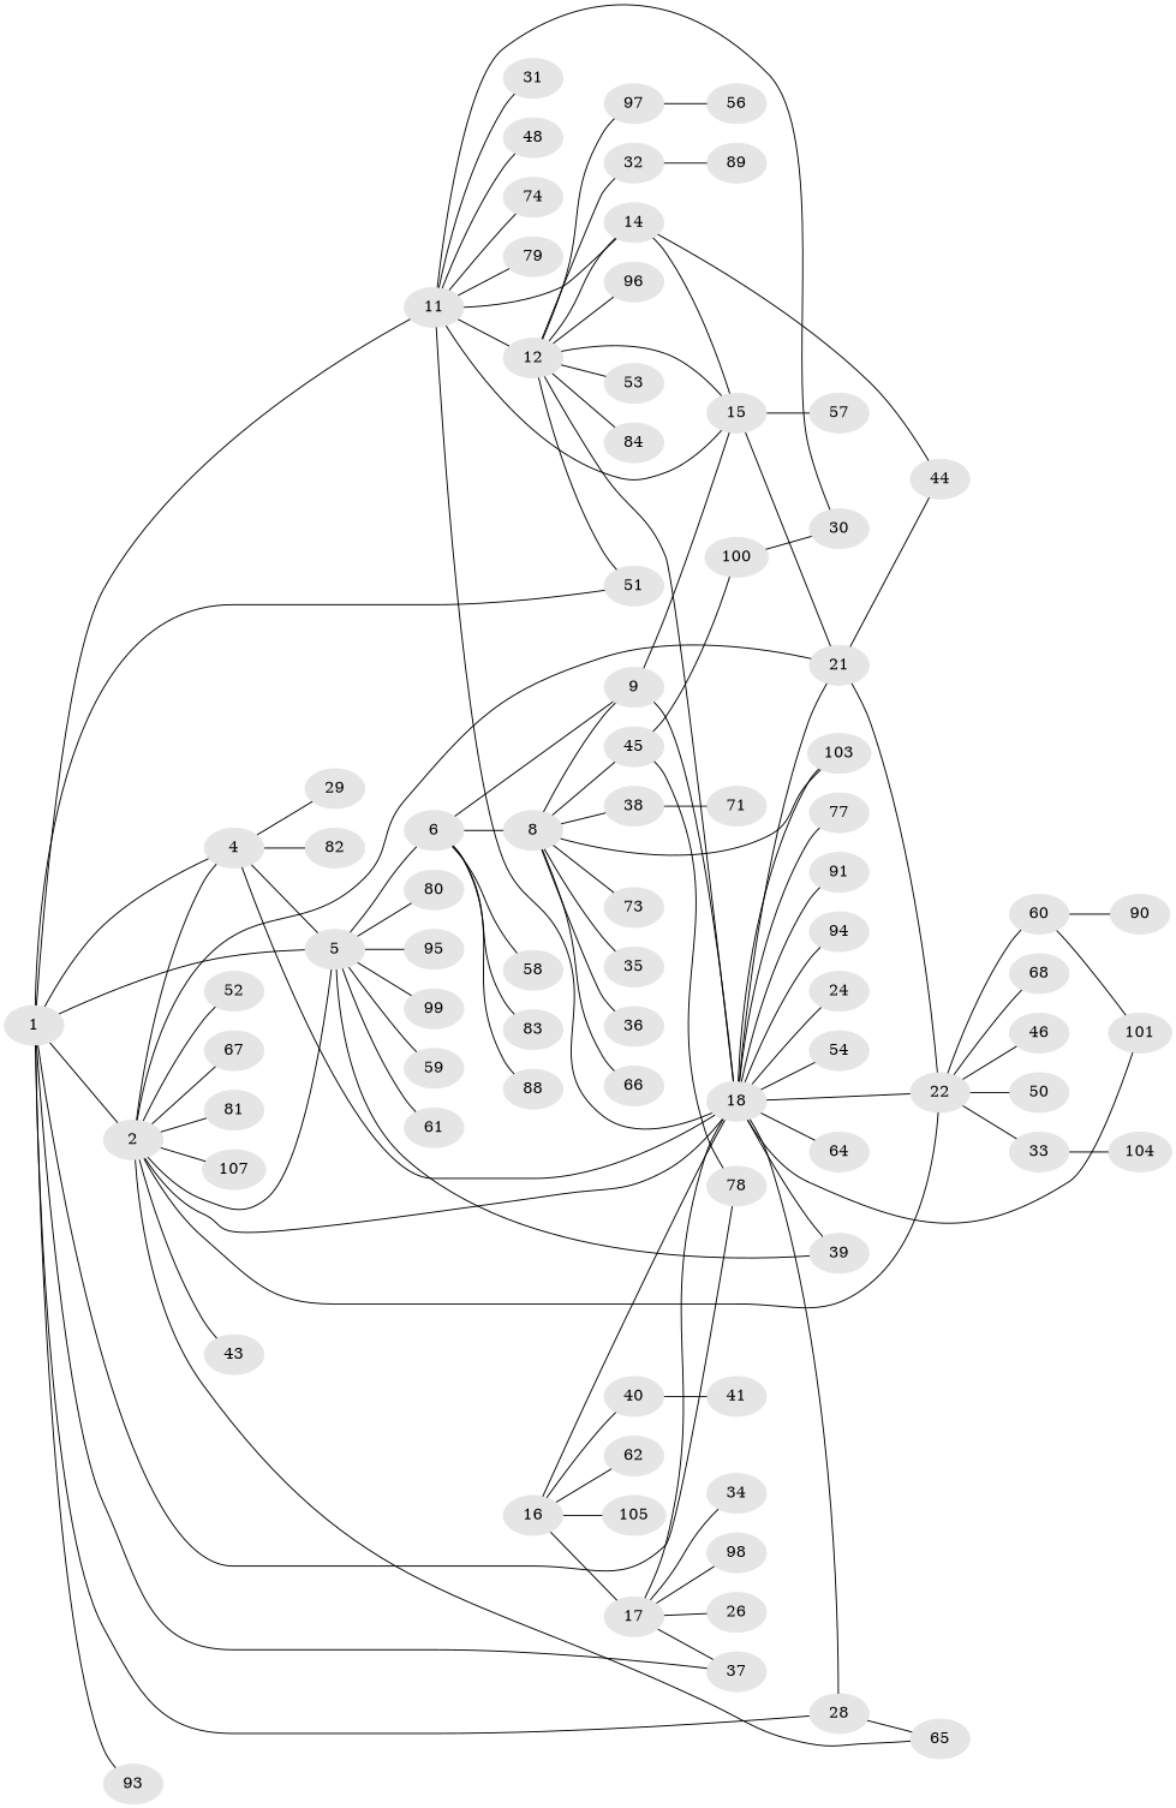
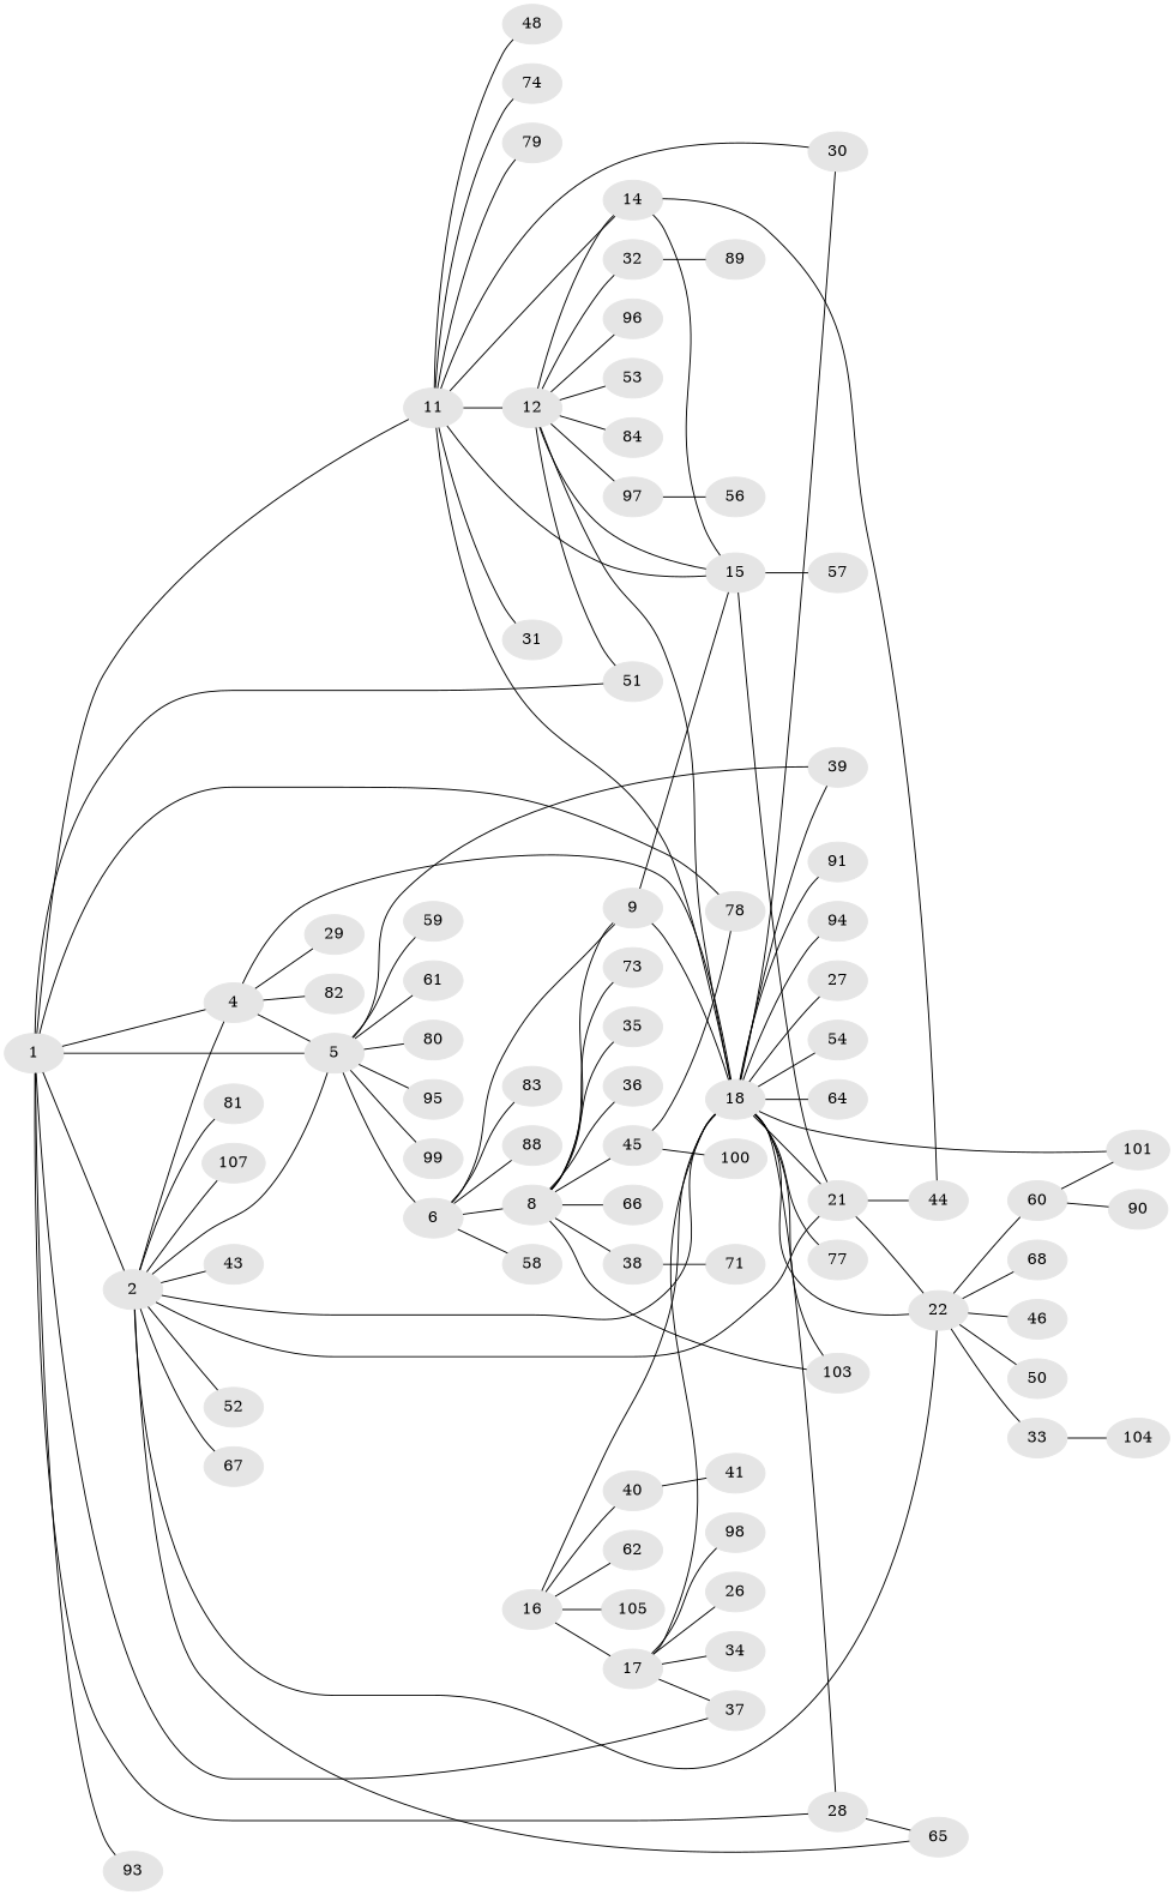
  graph {
    rankdir=LR
    node [color=gray90 style=filled]
    1 [super="+3"]
    2 [super="+23"]
    4 [super="+55"]
    5 [super="+106"]
    11 [super="+33"]
    28
    37
    51
    78
    93
    18 [super="+25"]
    21 [super="+70"]
    22 [super="+24"]
    43
    52
    65 [super="+87"]
    67
    81
    107
    29 [super="+69"]
    82
    6 [super="+7"]
    39
    59 [super="+108"]
    61
    80
    95
    99
    15 [super="+42"]
    12 [super="+13"]
    14
    30
    31
    48
    74
    79
    103
-   27 [label=24]
+   27
    54
    64
    77
    91
    94
    101
    44 [super="+49"]
    46
    50
    60 [super="+76"]
    n49 [label=33 super="+72"]
    68
    8 [super="+10"]
    9 [super="+92"]
    58
    83
    88
    35
    36
    38
    45 [super="+85"]
    66
    73
    71 [super="+86"]
    100
    57
    32
    53
    84
    96
    97
    89 [super="+102"]
    56
    16 [super="+19"]
    17 [super="+20"]
    40
    62
    105
    26
    34
    98
    41
    90
    104
    1 -- 2 [weight=2]
    1 -- 4 [weight=2]
    1 -- 5 [weight=2]
    1 -- 11
    1 -- 28
    1 -- 37
    1 -- 51
    1 -- 78
    1 -- 93
    2 -- 4
    2 -- 5
    2 -- 18
    2 -- 21
    2 -- 22 [weight=2]
    2 -- 43
    2 -- 52
    2 -- 65
    2 -- 67
    2 -- 81
    2 -- 107
    4 -- 5
    4 -- 18
    4 -- 29
    4 -- 82
    5 -- 6
    5 -- 39
    5 -- 59
    5 -- 61
    5 -- 80
    5 -- 95
    5 -- 99
    11 -- 18
    11 -- 15
    11 -- 12 [weight=2]
    11 -- 14
    11 -- 30
    11 -- 31
    11 -- 48
    11 -- 74
    11 -- 79
    28 -- 65
    18 -- 28
    18 -- 21
    18 -- 22 [weight=2]
    18 -- 39
-   100 -- 30
+   18 -- 30
    18 -- 103
    18 -- 27
    18 -- 54
    18 -- 64
    18 -- 77
    18 -- 91
    18 -- 94
    18 -- 101
    21 -- 22 [weight=2]
    21 -- 44
    22 -- 46
    22 -- 50
    22 -- 60
    22 -- n49
    22 -- 68
    6 -- 8 [weight=4]
    6 -- 9 [weight=2]
    6 -- 58
    6 -- 83
    6 -- 88
    15 -- 21
    15 -- 57
    12 -- 51
    12 -- 18
    12 -- 15 [weight=2]
    12 -- 14 [weight=2]
    12 -- 32
    12 -- 53
    12 -- 84
    12 -- 96
    12 -- 97
    14 -- 15
    14 -- 44
    60 -- 101
    60 -- 90
    n49 -- 104
    8 -- 103
    8 -- 9 [weight=2]
    8 -- 35
    8 -- 36
    8 -- 38
    8 -- 45
    8 -- 66
    8 -- 73
    9 -- 18 [weight=2]
    9 -- 15
    38 -- 71
    45 -- 78
    45 -- 100
    32 -- 89
    97 -- 56
    16 -- 18 [weight=2]
    16 -- 17 [weight=4]
    16 -- 40
    16 -- 62
    16 -- 105
    17 -- 37
    17 -- 18 [weight=2]
    17 -- 26
    17 -- 34
    17 -- 98
    40 -- 41
  }
